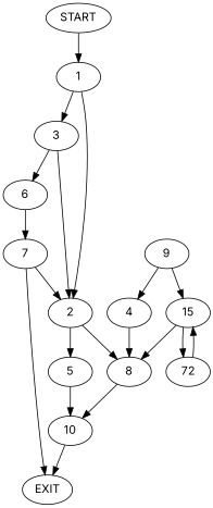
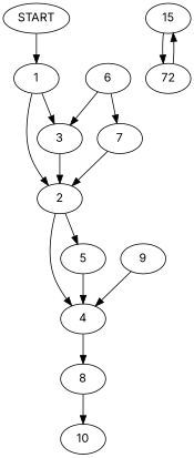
  digraph {
    fontname=Inter
    node [fontname=Inter]
    edge [fontname=Inter]
    n1 [label=START]
    1
    2
    3
-   n5 [label=EXIT]
    4
    5
    6
    8
    10
    7
    9
    n13 [label=15]
    n14 [label=72]
    n1 -> 1
    1 -> 2
    1 -> 3
-   2 -> 8
+   2 -> 4
    2 -> 5
    3 -> 2
-   3 -> 6
+   6 -> 3
    4 -> 8
-   5 -> 10
+   5 -> 4
    6 -> 7
    8 -> 10
-   10 -> n5
    7 -> 2
-   7 -> n5
    9 -> 4
-   9 -> n13
-   n13 -> 8
    n13 -> n14
    n14 -> n13
  }
